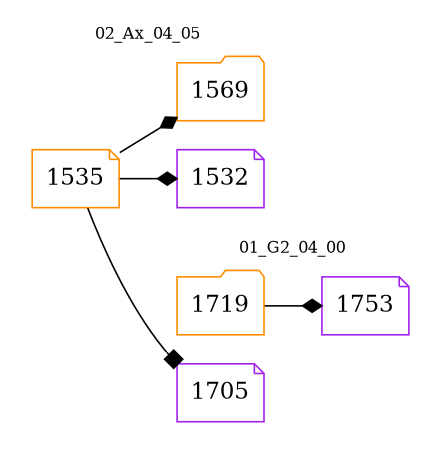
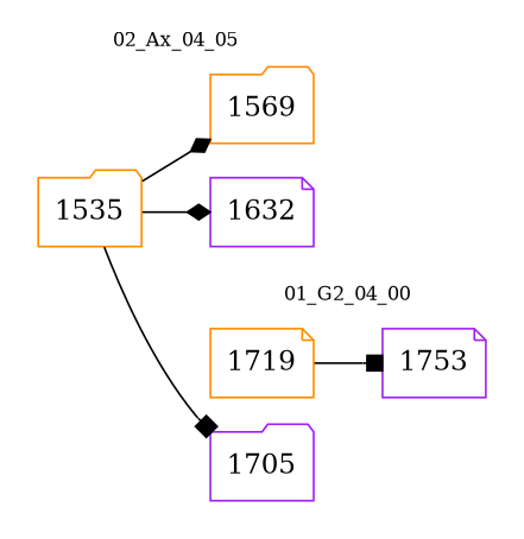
  digraph {
    rankdir=LR
    node [color=darkorange shape=note]
    edge [arrowhead=diamond color=black]
-   n1 [label=1535]
-   n2 [color=purple label=1532]
+   n1 [label=1535 shape=folder]
+   n2 [color=purple label=1632]
    n3 [label=1569 shape=folder]
-   n4 [label=1719 shape=folder]
-   n5 [color=purple label=1705]
+   n4 [label=1719]
+   n5 [color=purple label=1705 shape=folder]
    n6 [color=purple label=1753]
    subgraph cluster_1 {
      color=white
      fontsize=10
      label="02_Ax_04_05"
      n1
      n2
      n3
    }
    subgraph cluster_2 {
      color=white
      fontsize=10
      label="01_G2_04_00"
      n4
      n5
      n6
    }
    n1 -> n2
    n1 -> n3
    n1 -> n5 [arrowhead=box]
-   n4 -> n6
+   n4 -> n6 [arrowhead=box]
  }
